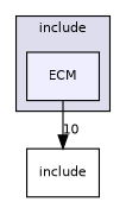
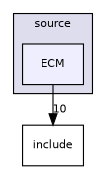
  digraph {
    compound=true
    node [fontname=Helvetica fontsize=10 shape=box]
    n1 [fillcolor="#eeeeff" label=ECM pencolor=black style=filled]
    n2 [label=include]
    subgraph cluster_1 {
      bgcolor="#ddddee"
      fontname=Helvetica
      fontsize=10
-     label=include
+     label=source
      pencolor=black
      n1
    }
    n1 -> n2 [headlabel=10 labeldistance=1.5 labelfontname=Helvetica labelfontsize=10]
  }
